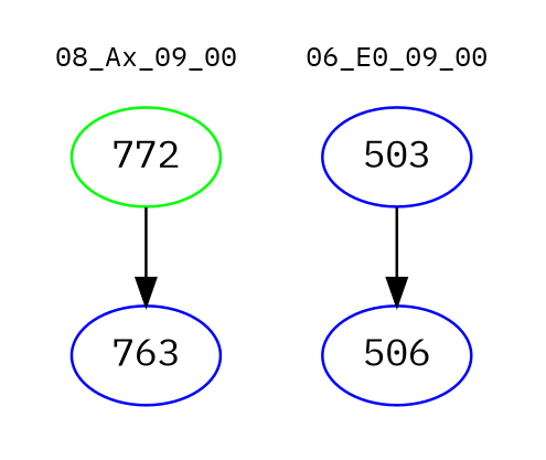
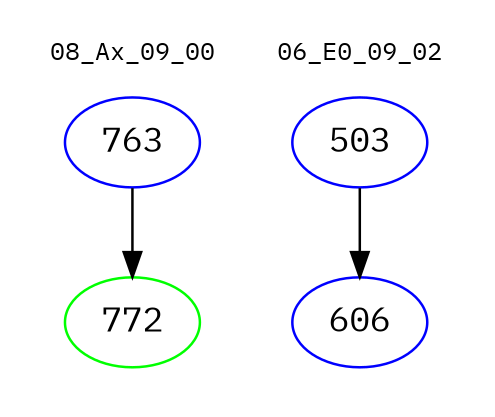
  digraph {
    fontname="IBM Plex Mono"
    node [color=blue fontname="IBM Plex Mono"]
    edge [color=black fontname="IBM Plex Mono"]
    n1 [label=763]
    n2 [color=green label=772]
    n3 [label=503]
-   n4 [label=506]
+   n4 [label=606]
    subgraph cluster_1 {
      color=white
      fontsize=10
      label="08_Ax_09_00"
      n1
      n2
    }
    subgraph cluster_2 {
      color=white
      fontsize=10
-     label="06_E0_09_00"
+     label="06_E0_09_02"
      n3
      n4
    }
-   n2 -> n1
+   n1 -> n2
    n3 -> n4
  }
